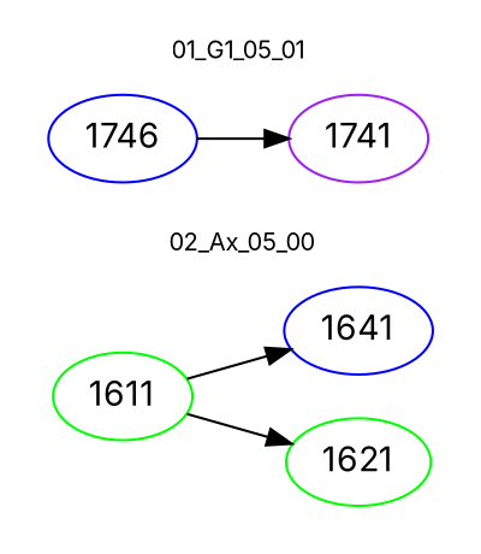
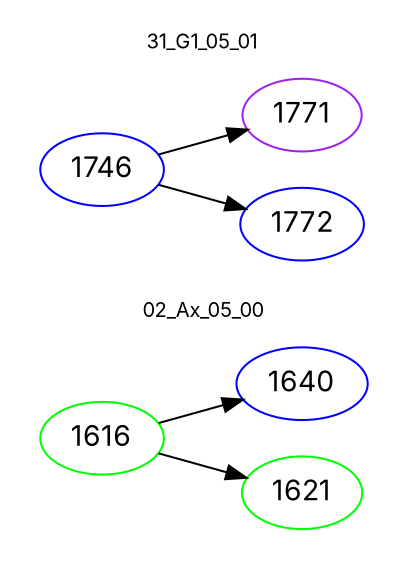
  digraph {
    fontname=Inter
    rankdir=LR
    node [color=blue fontname=Inter]
    edge [color=black fontname=Inter]
-   n1 [color=green label=1611]
+   n1 [color=green label=1616]
    n2 [color=green label=1621]
-   n3 [label=1641]
+   n3 [label=1640]
    n4 [label=1746]
-   n6 [color=purple label=1741]
+   n5 [label=1772]
+   n6 [color=purple label=1771]
    subgraph cluster_1 {
      color=white
      fontsize=10
      label="02_Ax_05_00"
      n1
      n2
      n3
    }
    subgraph cluster_2 {
      color=white
      fontsize=10
-     label="01_G1_05_01"
+     label="31_G1_05_01"
      n4
+     n5
      n6
    }
    n1 -> n2
    n1 -> n3
+   n4 -> n5
    n4 -> n6
  }
